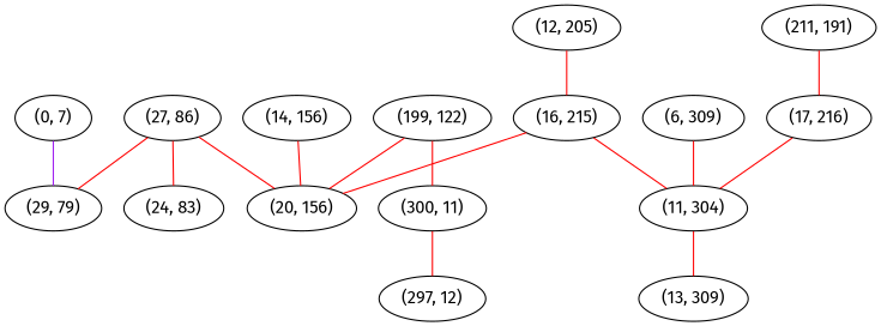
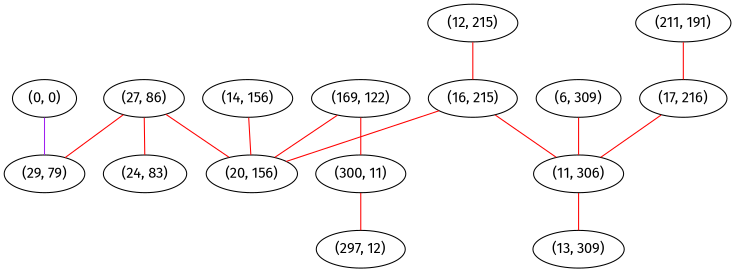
  graph {
    fontname="Fira Sans"
    node [fontname="Fira Sans"]
    edge [color=red fontname="Fira Sans" weight=1]
-   "(169, 122)" [label="(199, 122)"]
+   "(169, 122)"
    "(20, 156)"
    "(300, 11)"
    "(211, 191)"
    "(17, 216)"
-   "(11, 306)" [label="(11, 304)"]
+   "(11, 306)"
    "(27, 86)"
    "(24, 83)"
    "(29, 79)"
-   "(12, 215)" [label="(12, 205)"]
+   "(12, 215)"
    "(16, 215)"
    "(14, 156)"
    "(13, 309)"
    "(6, 309)"
    "(297, 12)"
-   "(0, 0)" [label="(0, 7)"]
+   "(0, 0)"
    "(169, 122)" -- "(20, 156)"
    "(169, 122)" -- "(300, 11)"
    "(300, 11)" -- "(297, 12)"
    "(211, 191)" -- "(17, 216)"
    "(17, 216)" -- "(11, 306)"
    "(11, 306)" -- "(13, 309)"
    "(27, 86)" -- "(20, 156)"
    "(27, 86)" -- "(24, 83)"
    "(27, 86)" -- "(29, 79)"
    "(12, 215)" -- "(16, 215)"
    "(16, 215)" -- "(20, 156)"
    "(16, 215)" -- "(11, 306)"
    "(14, 156)" -- "(20, 156)"
    "(6, 309)" -- "(11, 306)"
    "(0, 0)" -- "(29, 79)" [color=purple weight=4]
  }
